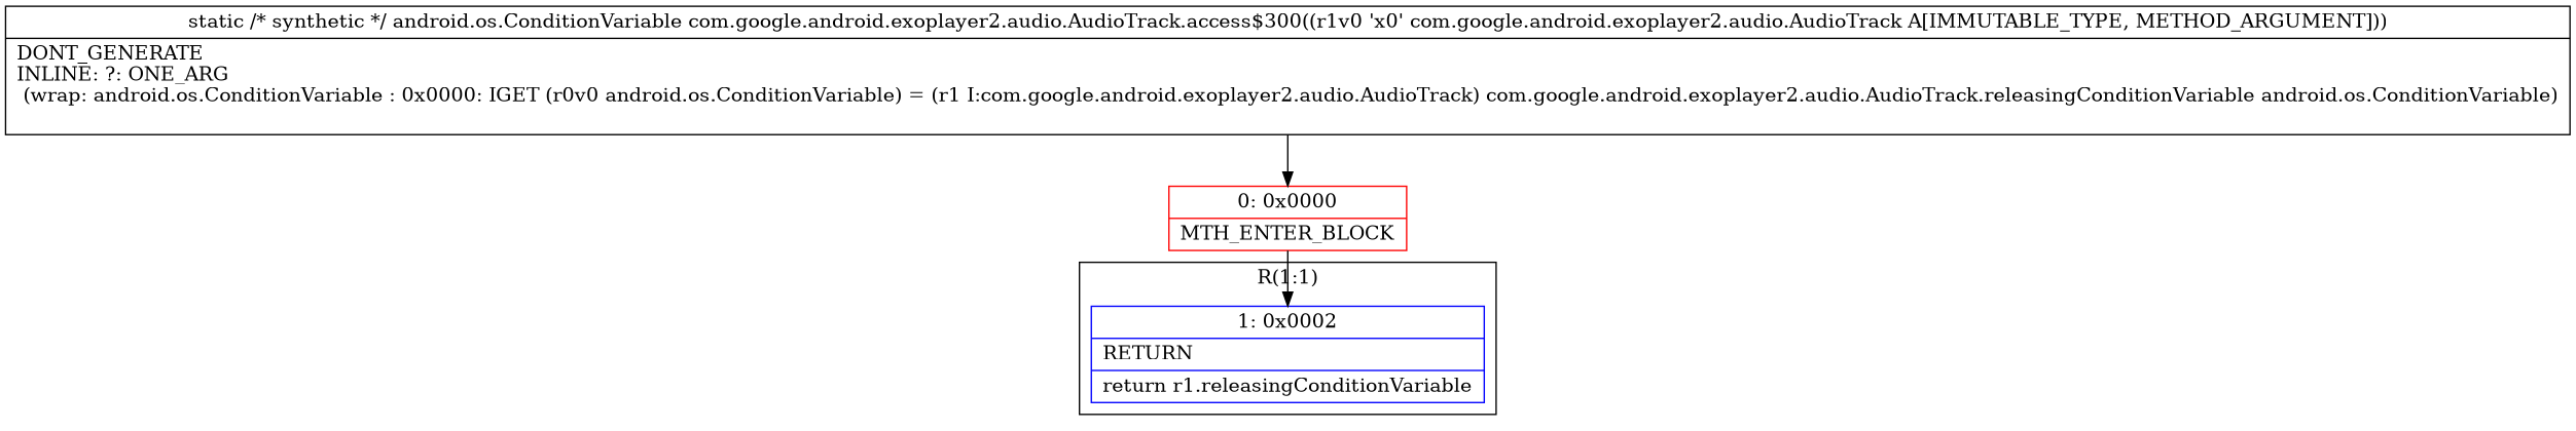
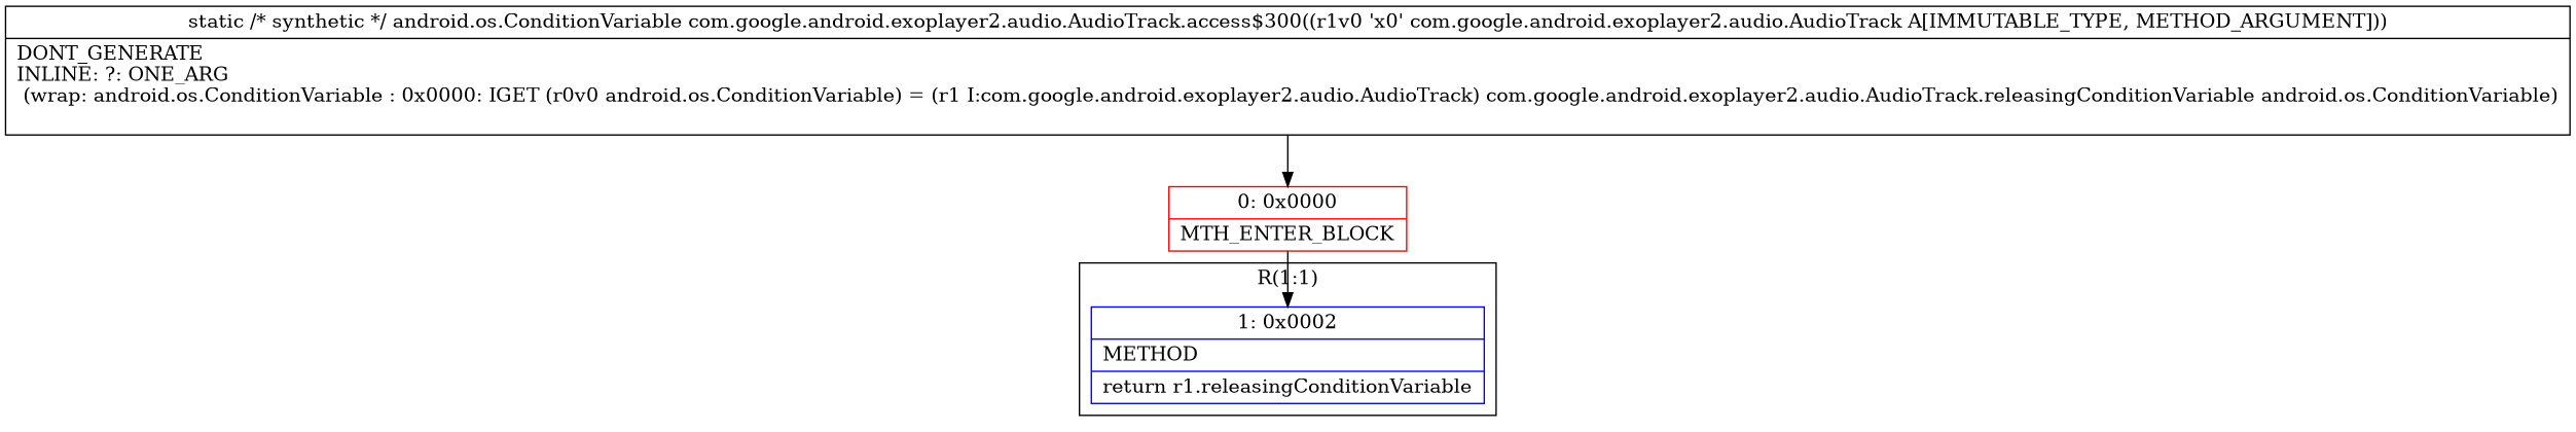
  digraph {
    node [shape=record]
-   n1 [color=blue label="{1\:\ 0x0002|RETURN\l|return r1.releasingConditionVariable\l}"]
+   n1 [color=blue label="{1\:\ 0x0002|METHOD\l|return r1.releasingConditionVariable\l}"]
    n2 [color=red label="{0\:\ 0x0000|MTH_ENTER_BLOCK\l}"]
    n3 [label="{static \/* synthetic *\/ android.os.ConditionVariable com.google.android.exoplayer2.audio.AudioTrack.access$300((r1v0 'x0' com.google.android.exoplayer2.audio.AudioTrack A[IMMUTABLE_TYPE, METHOD_ARGUMENT]))  | DONT_GENERATE\lINLINE: ?: ONE_ARG  \l  (wrap: android.os.ConditionVariable : 0x0000: IGET  (r0v0 android.os.ConditionVariable) = (r1 I:com.google.android.exoplayer2.audio.AudioTrack) com.google.android.exoplayer2.audio.AudioTrack.releasingConditionVariable android.os.ConditionVariable)\l\l}"]
    subgraph cluster_1 {
      label="R(1:1)"
      n1
    }
    n2 -> n1
    n3 -> n2
  }
